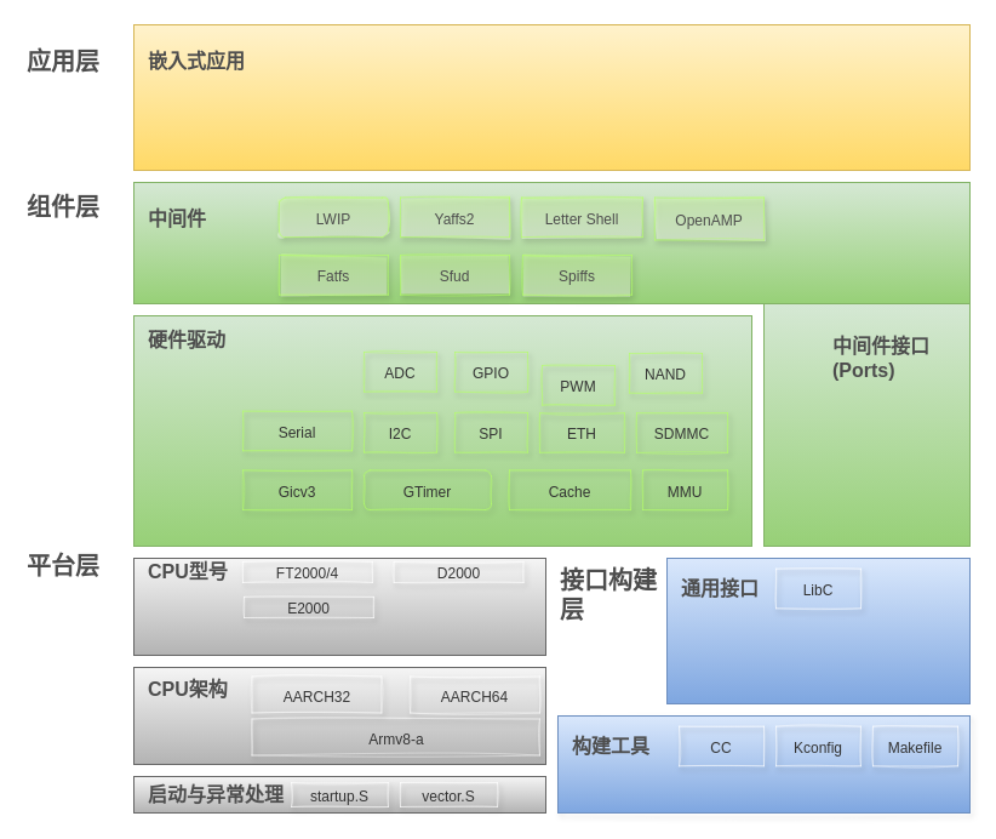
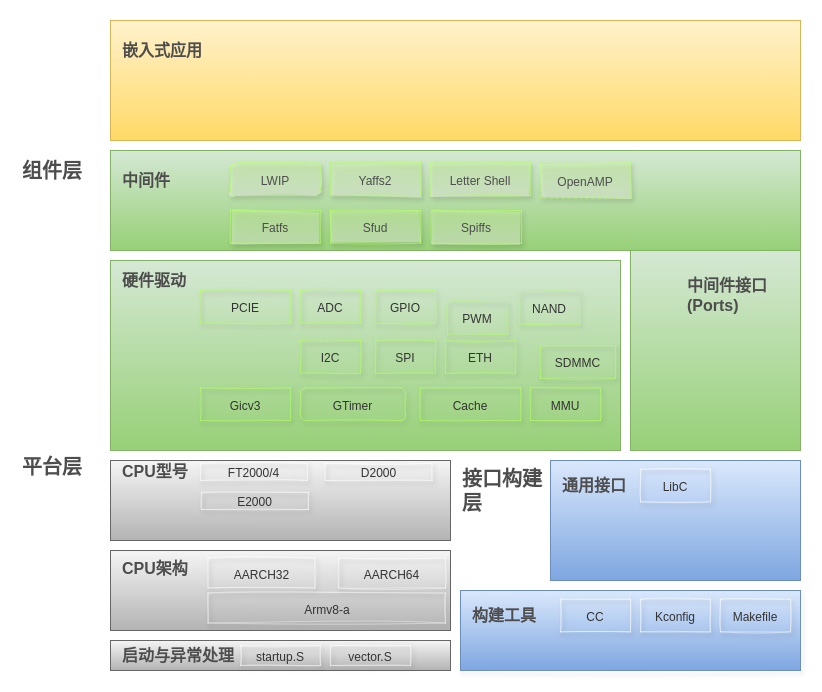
  <mxCell id="0" />
  <mxCell id="1" parent="0" />
  <mxCell id="2" value="" style="rounded=0;whiteSpace=wrap;html=1;gradientColor=#ffd966;fillColor=#fff2cc;strokeColor=#d6b656;labelPosition=center;verticalLabelPosition=top;align=center;verticalAlign=bottom;" parent="1" vertex="1"><mxGeometry x="110" y="20" width="690" height="120" as="geometry" /></mxCell>
  <mxCell id="3" value="" style="rounded=0;whiteSpace=wrap;html=1;gradientColor=#97d077;fillColor=#d5e8d4;strokeColor=#82b366;" parent="1" vertex="1"><mxGeometry x="110" y="150" width="690" height="100" as="geometry" /></mxCell>
  <mxCell id="4" value="&lt;font color=&quot;#4d4d4d&quot; size=&quot;1&quot;&gt;&lt;b style=&quot;font-size: 16px&quot;&gt;嵌入式应用&lt;/b&gt;&lt;/font&gt;" style="text;html=1;strokeColor=none;fillColor=none;align=left;verticalAlign=middle;whiteSpace=wrap;rounded=0;" parent="1" vertex="1"><mxGeometry x="120" y="40" width="90" height="20" as="geometry" /></mxCell>
  <mxCell id="5" value="&lt;font color=&quot;#4d4d4d&quot;&gt;&lt;span style=&quot;font-size: 16px&quot;&gt;&lt;b&gt;中间件&lt;/b&gt;&lt;/span&gt;&lt;/font&gt;" style="text;html=1;strokeColor=none;fillColor=none;align=left;verticalAlign=middle;whiteSpace=wrap;rounded=0;" parent="1" vertex="1"><mxGeometry x="120" y="170" width="80" height="20" as="geometry" /></mxCell>
  <mxCell id="6" value="" style="rounded=0;whiteSpace=wrap;html=1;gradientColor=#97d077;fillColor=#d5e8d4;strokeColor=#82b366;" parent="1" vertex="1"><mxGeometry x="110" y="260" width="510" height="190" as="geometry" /></mxCell>
  <mxCell id="7" value="" style="rounded=0;whiteSpace=wrap;html=1;gradientColor=#97d077;fillColor=#d5e8d4;strokeColor=#82b366;" parent="1" vertex="1"><mxGeometry x="630" y="250" width="170" height="200" as="geometry" /></mxCell>
  <mxCell id="8" value="&lt;font color=&quot;#4d4d4d&quot;&gt;&lt;span style=&quot;font-size: 16px&quot;&gt;&lt;b&gt;硬件驱动&lt;/b&gt;&lt;/span&gt;&lt;/font&gt;" style="text;html=1;strokeColor=none;fillColor=none;align=left;verticalAlign=middle;whiteSpace=wrap;rounded=0;" parent="1" vertex="1"><mxGeometry x="120" y="270" width="90" height="20" as="geometry" /></mxCell>
  <mxCell id="9" value="&lt;font color=&quot;#4d4d4d&quot;&gt;&lt;span style=&quot;font-size: 16px&quot;&gt;&lt;b&gt;中间件接口(Ports)&lt;/b&gt;&lt;/span&gt;&lt;/font&gt;" style="text;html=1;strokeColor=none;fillColor=none;align=left;verticalAlign=middle;whiteSpace=wrap;rounded=0;" parent="1" vertex="1"><mxGeometry x="685" y="285" width="90" height="20" as="geometry" /></mxCell>
- <mxCell id="10" value="&lt;font color=&quot;#4d4d4d&quot; size=&quot;1&quot;&gt;&lt;b style=&quot;font-size: 20px&quot;&gt;应用层&lt;/b&gt;&lt;/font&gt;" style="text;html=1;strokeColor=none;fillColor=none;align=left;verticalAlign=middle;whiteSpace=wrap;rounded=0;" parent="1" vertex="1"><mxGeometry x="20" y="40" width="90" height="20" as="geometry" /></mxCell>
  <mxCell id="11" value="&lt;font color=&quot;#4d4d4d&quot; size=&quot;1&quot;&gt;&lt;b style=&quot;font-size: 20px&quot;&gt;组件层&lt;/b&gt;&lt;/font&gt;" style="text;html=1;strokeColor=none;fillColor=none;align=left;verticalAlign=middle;whiteSpace=wrap;rounded=0;" parent="1" vertex="1"><mxGeometry x="20" y="160" width="90" height="20" as="geometry" /></mxCell>
- <mxCell id="12" value="&lt;font color=&quot;#4d4d4d&quot; style=&quot;font-size: 12px&quot;&gt;OpenAMP&lt;/font&gt;" style="rounded=0;whiteSpace=wrap;html=1;fontSize=18;strokeColor=#B3FF66;shadow=1;sketch=1;opacity=40;gradientColor=#ffffff;gradientDirection=south;fillStyle=auto;fillColor=#CCFF99;" parent="1" vertex="1"><mxGeometry x="540" y="162.5" width="90" height="35" as="geometry" /></mxCell>
+ <mxCell id="12" value="&lt;font color=&quot;#4d4d4d&quot; style=&quot;font-size: 12px&quot;&gt;OpenAMP&lt;/font&gt;" style="rounded=0;whiteSpace=wrap;html=1;fontSize=18;strokeColor=#B3FF66;shadow=1;sketch=1;opacity=40;gradientColor=#ffffff;gradientDirection=south;fillStyle=auto;fillColor=#CCFF99;dashed=1;" parent="1" vertex="1"><mxGeometry x="540" y="162.5" width="90" height="35" as="geometry" /></mxCell>
  <mxCell id="13" value="&lt;font color=&quot;#4d4d4d&quot; style=&quot;font-size: 12px&quot;&gt;LWIP&lt;/font&gt;" style="whiteSpace=wrap;html=1;fontSize=18;strokeColor=#B3FF66;shadow=1;sketch=1;opacity=40;gradientColor=#ffffff;gradientDirection=south;fillStyle=auto;fillColor=#CCFF99;strokeWidth=1;rounded=1;" parent="1" vertex="1"><mxGeometry x="230" y="162.502" width="90" height="32.647" as="geometry" /></mxCell>
  <mxCell id="14" value="&lt;font color=&quot;#4d4d4d&quot; style=&quot;font-size: 12px&quot;&gt;Yaffs2&lt;/font&gt;" style="rounded=0;whiteSpace=wrap;html=1;fontSize=18;strokeColor=#B3FF66;shadow=1;sketch=1;opacity=40;gradientColor=#ffffff;gradientDirection=south;fillStyle=auto;fillColor=#CCFF99;" parent="1" vertex="1"><mxGeometry x="330" y="162.502" width="90" height="32.647" as="geometry" /></mxCell>
  <mxCell id="15" value="&lt;font color=&quot;#4d4d4d&quot; style=&quot;font-size: 12px&quot;&gt;Letter Shell&lt;/font&gt;" style="rounded=0;whiteSpace=wrap;html=1;fontSize=18;strokeColor=#B3FF66;shadow=1;sketch=1;opacity=40;gradientColor=#ffffff;gradientDirection=south;fillStyle=auto;fillColor=#CCFF99;" parent="1" vertex="1"><mxGeometry x="430" y="162.5" width="100" height="32.65" as="geometry" /></mxCell>
  <mxCell id="16" value="&lt;font color=&quot;#333333&quot; style=&quot;font-size: 12px&quot;&gt;Gicv3&lt;/font&gt;" style="rounded=0;whiteSpace=wrap;html=1;fontSize=18;strokeColor=#B3FF66;shadow=1;sketch=1;opacity=40;gradientColor=#ffffff;gradientDirection=south;fillStyle=auto;fillColor=none;" parent="1" vertex="1"><mxGeometry x="200" y="387.35" width="90" height="32.65" as="geometry" /></mxCell>
- <mxCell id="17" value="&lt;font color=&quot;#333333&quot; style=&quot;font-size: 12px&quot;&gt;Serial&lt;/font&gt;" style="rounded=0;whiteSpace=wrap;html=1;fontSize=18;strokeColor=#B3FF66;shadow=1;sketch=1;opacity=40;gradientColor=#ffffff;gradientDirection=south;fillStyle=auto;fillColor=none;" parent="1" vertex="1"><mxGeometry x="200" y="338.672" width="90" height="32.647" as="geometry" /></mxCell>
+ <mxCell id="18" value="&lt;font color=&quot;#333333&quot; style=&quot;font-size: 12px&quot;&gt;PCIE&lt;/font&gt;" style="rounded=0;whiteSpace=wrap;html=1;fontSize=18;strokeColor=#B3FF66;shadow=1;sketch=1;opacity=40;gradientColor=#ffffff;gradientDirection=south;fillStyle=auto;fillColor=none;" parent="1" vertex="1"><mxGeometry x="200" y="290.002" width="90" height="32.647" as="geometry" /></mxCell>
  <mxCell id="19" value="" style="group;rounded=0;shadow=1;fontSize=18;verticalAlign=middle;gradientColor=#ffffff;gradientDirection=south;opacity=40;sketch=1;fillStyle=auto;" parent="1" vertex="1" connectable="0"><mxGeometry x="20" y="460" width="548.13" height="80" as="geometry" /></mxCell>
  <mxCell id="20" value="" style="rounded=0;whiteSpace=wrap;html=1;gradientColor=#b3b3b3;fillColor=#f5f5f5;strokeColor=#666666;" parent="19" vertex="1"><mxGeometry x="90" width="340" height="80" as="geometry" /></mxCell>
  <mxCell id="21" value="&lt;font color=&quot;#4d4d4d&quot;&gt;&lt;span style=&quot;font-size: 16px&quot;&gt;&lt;b&gt;CPU型号&lt;/b&gt;&lt;/span&gt;&lt;/font&gt;" style="text;html=1;strokeColor=none;fillColor=none;align=left;verticalAlign=middle;whiteSpace=wrap;rounded=0;" parent="19" vertex="1"><mxGeometry x="100.001" y="5.714" width="90.001" height="11.429" as="geometry" /></mxCell>
  <mxCell id="22" value="&lt;font color=&quot;#4d4d4d&quot; size=&quot;1&quot;&gt;&lt;b style=&quot;font-size: 20px&quot;&gt;平台层&lt;/b&gt;&lt;/font&gt;" style="text;html=1;strokeColor=none;fillColor=none;align=left;verticalAlign=middle;whiteSpace=wrap;rounded=0;" parent="19" vertex="1"><mxGeometry width="90.001" height="11.429" as="geometry" /></mxCell>
  <mxCell id="23" value="&lt;font color=&quot;#333333&quot; style=&quot;font-size: 12px&quot;&gt;FT2000/4&lt;/font&gt;" style="rounded=0;whiteSpace=wrap;html=1;fontSize=18;shadow=1;sketch=1;opacity=40;gradientColor=#ffffff;gradientDirection=south;fillStyle=auto;fillColor=none;strokeColor=#FFFFFF;" parent="19" vertex="1"><mxGeometry x="180.002" y="2.857" width="106.876" height="17.143" as="geometry" /></mxCell>
  <mxCell id="24" value="&lt;font color=&quot;#333333&quot; style=&quot;font-size: 12px&quot;&gt;D2000&lt;/font&gt;" style="rounded=0;whiteSpace=wrap;html=1;fontSize=18;strokeColor=#FFFFFF;shadow=1;sketch=1;opacity=40;gradientColor=#ffffff;gradientDirection=south;fillStyle=auto;fillColor=none;" parent="19" vertex="1"><mxGeometry x="304.69" y="2.857" width="106.876" height="17.143" as="geometry" /></mxCell>
  <mxCell id="25" value="&lt;font color=&quot;#4d4d4d&quot; size=&quot;1&quot;&gt;&lt;b style=&quot;font-size: 20px&quot;&gt;接口构建层&lt;/b&gt;&lt;/font&gt;" style="text;html=1;strokeColor=none;fillColor=none;align=left;verticalAlign=middle;whiteSpace=wrap;rounded=0;" parent="19" vertex="1"><mxGeometry x="440" y="20.0" width="90" height="20" as="geometry" /></mxCell>
  <mxCell id="26" value="&lt;font color=&quot;#333333&quot; style=&quot;font-size: 12px&quot;&gt;GTimer&lt;/font&gt;" style="whiteSpace=wrap;html=1;fontSize=18;strokeColor=#B3FF66;shadow=1;sketch=1;opacity=40;gradientColor=#ffffff;gradientDirection=south;fillStyle=auto;fillColor=none;rounded=1;" parent="1" vertex="1"><mxGeometry x="300" y="387.351" width="105" height="32.647" as="geometry" /></mxCell>
  <mxCell id="27" value="&lt;font color=&quot;#333333&quot; style=&quot;font-size: 12px&quot;&gt;Cache&lt;/font&gt;" style="rounded=0;whiteSpace=wrap;html=1;fontSize=18;strokeColor=#B3FF66;shadow=1;sketch=1;opacity=40;gradientColor=#ffffff;gradientDirection=south;fillStyle=auto;fillColor=none;" parent="1" vertex="1"><mxGeometry x="420" y="387.35" width="100" height="32.65" as="geometry" /></mxCell>
  <mxCell id="28" value="&lt;font color=&quot;#333333&quot; style=&quot;font-size: 12px&quot;&gt;MMU&lt;/font&gt;" style="rounded=0;whiteSpace=wrap;html=1;fontSize=18;strokeColor=#B3FF66;shadow=1;sketch=1;opacity=40;gradientColor=#ffffff;gradientDirection=south;fillStyle=auto;fillColor=none;" parent="1" vertex="1"><mxGeometry x="530" y="387.35" width="70" height="32.65" as="geometry" /></mxCell>
  <mxCell id="29" value="&lt;font color=&quot;#333333&quot; style=&quot;font-size: 12px&quot;&gt;I2C&lt;/font&gt;" style="rounded=0;whiteSpace=wrap;html=1;fontSize=18;strokeColor=#B3FF66;shadow=1;sketch=1;opacity=40;gradientColor=#ffffff;gradientDirection=south;fillStyle=auto;fillColor=none;" parent="1" vertex="1"><mxGeometry x="300" y="340" width="60" height="32.65" as="geometry" /></mxCell>
  <mxCell id="30" value="&lt;font color=&quot;#333333&quot; style=&quot;font-size: 12px&quot;&gt;SPI&lt;/font&gt;" style="rounded=0;whiteSpace=wrap;html=1;fontSize=18;strokeColor=#B3FF66;shadow=1;sketch=1;opacity=40;gradientColor=#ffffff;gradientDirection=south;fillStyle=auto;fillColor=none;" parent="1" vertex="1"><mxGeometry x="375" y="340" width="60" height="32.65" as="geometry" /></mxCell>
  <mxCell id="31" value="&lt;font color=&quot;#333333&quot; style=&quot;font-size: 12px&quot;&gt;ETH&lt;br&gt;&lt;/font&gt;" style="rounded=0;whiteSpace=wrap;html=1;fontSize=18;strokeColor=#B3FF66;shadow=1;sketch=1;opacity=40;gradientColor=#ffffff;gradientDirection=south;fillStyle=auto;fillColor=none;" parent="1" vertex="1"><mxGeometry x="445" y="340.15" width="70" height="32.65" as="geometry" /></mxCell>
- <mxCell id="32" value="&lt;font color=&quot;#333333&quot; style=&quot;font-size: 12px&quot;&gt;SDMMC&lt;/font&gt;" style="rounded=0;whiteSpace=wrap;html=1;fontSize=18;strokeColor=#B3FF66;shadow=1;sketch=1;opacity=40;gradientColor=#ffffff;gradientDirection=south;fillStyle=auto;fillColor=none;" parent="1" vertex="1"><mxGeometry x="525" y="340.15" width="75" height="32.65" as="geometry" /></mxCell>
+ <mxCell id="32" value="&lt;font color=&quot;#333333&quot; style=&quot;font-size: 12px&quot;&gt;SDMMC&lt;/font&gt;" style="rounded=0;whiteSpace=wrap;html=1;fontSize=18;strokeColor=#B3FF66;shadow=1;sketch=1;opacity=40;gradientColor=#ffffff;gradientDirection=south;fillStyle=auto;fillColor=none;" parent="1" vertex="1"><mxGeometry x="540" y="345.15" width="75" height="32.65" as="geometry" /></mxCell>
  <mxCell id="33" value="&lt;font color=&quot;#333333&quot; style=&quot;font-size: 12px&quot;&gt;GPIO&lt;/font&gt;" style="rounded=0;whiteSpace=wrap;html=1;fontSize=18;strokeColor=#B3FF66;shadow=1;sketch=1;opacity=40;gradientColor=#ffffff;gradientDirection=south;fillStyle=auto;fillColor=none;" parent="1" vertex="1"><mxGeometry x="375" y="290" width="60" height="32.65" as="geometry" /></mxCell>
  <mxCell id="34" value="&lt;font color=&quot;#333333&quot; style=&quot;font-size: 12px&quot;&gt;ADC&lt;/font&gt;" style="rounded=0;whiteSpace=wrap;html=1;fontSize=18;strokeColor=#B3FF66;shadow=1;sketch=1;opacity=40;gradientColor=#ffffff;gradientDirection=south;fillStyle=auto;fillColor=none;" parent="1" vertex="1"><mxGeometry x="300" y="290" width="60" height="32.65" as="geometry" /></mxCell>
  <mxCell id="35" value="" style="rounded=0;whiteSpace=wrap;html=1;gradientColor=#b3b3b3;fillColor=#f5f5f5;strokeColor=#666666;" parent="1" vertex="1"><mxGeometry x="110" y="640" width="340" height="30" as="geometry" /></mxCell>
  <mxCell id="36" value="&lt;font color=&quot;#4d4d4d&quot;&gt;&lt;span style=&quot;font-size: 16px&quot;&gt;&lt;b&gt;启动与异常处理&lt;/b&gt;&lt;/span&gt;&lt;/font&gt;" style="text;html=1;strokeColor=none;fillColor=none;align=left;verticalAlign=middle;whiteSpace=wrap;rounded=0;" parent="1" vertex="1"><mxGeometry x="120" y="645" width="120" height="20" as="geometry" /></mxCell>
  <mxCell id="37" value="" style="rounded=0;whiteSpace=wrap;html=1;gradientColor=#b3b3b3;fillColor=#f5f5f5;strokeColor=#666666;" parent="1" vertex="1"><mxGeometry x="110" y="550" width="340" height="80" as="geometry" /></mxCell>
  <mxCell id="38" value="&lt;font color=&quot;#4d4d4d&quot;&gt;&lt;span style=&quot;font-size: 16px&quot;&gt;&lt;b&gt;CPU架构&lt;/b&gt;&lt;/span&gt;&lt;/font&gt;" style="text;html=1;strokeColor=none;fillColor=none;align=left;verticalAlign=middle;whiteSpace=wrap;rounded=0;" parent="1" vertex="1"><mxGeometry x="120" y="557.5" width="90" height="20" as="geometry" /></mxCell>
  <mxCell id="39" value="" style="group;rounded=0;shadow=1;fontSize=18;verticalAlign=middle;strokeColor=#FFFFFF;gradientColor=#ffffff;gradientDirection=south;opacity=40;sketch=1;fillStyle=auto;" parent="1" vertex="1" connectable="0"><mxGeometry x="460" y="590" width="340" height="80" as="geometry" /></mxCell>
  <mxCell id="40" value="" style="rounded=0;whiteSpace=wrap;html=1;gradientColor=#7ea6e0;fillColor=#dae8fc;strokeColor=#6c8ebf;" parent="39" vertex="1"><mxGeometry width="340" height="80" as="geometry" /></mxCell>
  <mxCell id="41" value="&lt;font color=&quot;#4d4d4d&quot; size=&quot;1&quot;&gt;&lt;b style=&quot;font-size: 16px&quot;&gt;构建工具&lt;/b&gt;&lt;/font&gt;" style="text;html=1;strokeColor=none;fillColor=none;align=left;verticalAlign=middle;whiteSpace=wrap;rounded=0;" parent="39" vertex="1"><mxGeometry x="10" y="15.0" width="70" height="20" as="geometry" /></mxCell>
  <mxCell id="42" value="&lt;font color=&quot;#333333&quot; style=&quot;font-size: 12px&quot;&gt;CC&lt;/font&gt;" style="rounded=0;whiteSpace=wrap;html=1;fontSize=18;strokeColor=#FFFFFF;shadow=1;sketch=1;opacity=40;gradientColor=#ffffff;gradientDirection=south;fillStyle=auto;fillColor=none;" parent="39" vertex="1"><mxGeometry x="100" y="8.67" width="70" height="32.65" as="geometry" /></mxCell>
  <mxCell id="43" value="&lt;font color=&quot;#333333&quot; style=&quot;font-size: 12px&quot;&gt;Kconfig&lt;/font&gt;" style="rounded=0;whiteSpace=wrap;html=1;fontSize=18;strokeColor=#FFFFFF;shadow=1;sketch=1;opacity=40;gradientColor=#ffffff;gradientDirection=south;fillStyle=auto;fillColor=none;" parent="39" vertex="1"><mxGeometry x="180" y="8.67" width="70" height="32.65" as="geometry" /></mxCell>
  <mxCell id="44" value="&lt;font color=&quot;#333333&quot; style=&quot;font-size: 12px&quot;&gt;Makefile&lt;/font&gt;" style="rounded=0;whiteSpace=wrap;html=1;fontSize=18;strokeColor=#FFFFFF;shadow=1;sketch=1;opacity=40;gradientColor=#ffffff;gradientDirection=south;fillStyle=auto;fillColor=none;" parent="39" vertex="1"><mxGeometry x="260" y="8.67" width="70" height="32.65" as="geometry" /></mxCell>
  <mxCell id="45" value="" style="rounded=0;whiteSpace=wrap;html=1;gradientColor=#7ea6e0;fillColor=#dae8fc;strokeColor=#6c8ebf;" parent="1" vertex="1"><mxGeometry x="550" y="460" width="250" height="120" as="geometry" /></mxCell>
  <mxCell id="46" value="&lt;font color=&quot;#4d4d4d&quot; size=&quot;1&quot;&gt;&lt;b style=&quot;font-size: 16px&quot;&gt;通用接口&lt;/b&gt;&lt;/font&gt;" style="text;html=1;strokeColor=none;fillColor=none;align=left;verticalAlign=middle;whiteSpace=wrap;rounded=0;" parent="1" vertex="1"><mxGeometry x="560" y="475" width="70" height="20" as="geometry" /></mxCell>
  <mxCell id="47" value="&lt;font color=&quot;#333333&quot; style=&quot;font-size: 12px&quot;&gt;LibC&lt;/font&gt;" style="rounded=0;whiteSpace=wrap;html=1;fontSize=18;strokeColor=#FFFFFF;shadow=1;sketch=1;opacity=40;gradientColor=#ffffff;gradientDirection=south;fillStyle=auto;fillColor=none;" parent="1" vertex="1"><mxGeometry x="640" y="468.67" width="70" height="32.65" as="geometry" /></mxCell>
  <mxCell id="48" value="&lt;font color=&quot;#333333&quot; style=&quot;font-size: 12px&quot;&gt;Armv8-a&lt;/font&gt;" style="rounded=0;whiteSpace=wrap;html=1;fontSize=18;strokeColor=#FFFFFF;shadow=1;sketch=1;opacity=40;gradientColor=#ffffff;gradientDirection=south;fillStyle=auto;fillColor=none;" parent="1" vertex="1"><mxGeometry x="207.5" y="592.5" width="237.5" height="30" as="geometry" /></mxCell>
  <mxCell id="49" value="&lt;font color=&quot;#333333&quot; style=&quot;font-size: 12px&quot;&gt;AARCH64&lt;/font&gt;" style="rounded=0;whiteSpace=wrap;html=1;fontSize=18;strokeColor=#FFFFFF;shadow=1;sketch=1;opacity=40;gradientColor=#ffffff;gradientDirection=south;fillStyle=auto;fillColor=none;" parent="1" vertex="1"><mxGeometry x="338.125" y="557.5" width="106.875" height="30" as="geometry" /></mxCell>
  <mxCell id="50" value="&lt;font color=&quot;#333333&quot; style=&quot;font-size: 12px&quot;&gt;AARCH32&lt;/font&gt;" style="rounded=0;whiteSpace=wrap;html=1;fontSize=18;strokeColor=#FFFFFF;shadow=1;sketch=1;opacity=40;gradientColor=#ffffff;gradientDirection=south;fillStyle=auto;fillColor=none;" parent="1" vertex="1"><mxGeometry x="207.5" y="557.5" width="106.875" height="30" as="geometry" /></mxCell>
  <mxCell id="51" value="&lt;font color=&quot;#333333&quot; style=&quot;font-size: 12px&quot;&gt;startup.S&lt;/font&gt;" style="rounded=0;whiteSpace=wrap;html=1;fontSize=18;strokeColor=#FFFFFF;shadow=1;sketch=1;opacity=40;gradientColor=#ffffff;gradientDirection=south;fillStyle=auto;fillColor=none;" parent="1" vertex="1"><mxGeometry x="240" y="645" width="80" height="20" as="geometry" /></mxCell>
  <mxCell id="52" value="&lt;font color=&quot;#333333&quot; style=&quot;font-size: 12px&quot;&gt;vector.S&lt;/font&gt;" style="rounded=0;whiteSpace=wrap;html=1;fontSize=18;strokeColor=#FFFFFF;shadow=1;sketch=1;opacity=40;gradientColor=#ffffff;gradientDirection=south;fillStyle=auto;fillColor=none;" parent="1" vertex="1"><mxGeometry x="330" y="645" width="80" height="20" as="geometry" /></mxCell>
  <mxCell id="53" value="&lt;font color=&quot;#333333&quot;&gt;&lt;span style=&quot;font-size: 12px&quot;&gt;E2000&lt;/span&gt;&lt;/font&gt;" style="rounded=0;whiteSpace=wrap;html=1;fontSize=18;shadow=1;sketch=1;opacity=40;gradientColor=#ffffff;gradientDirection=south;fillStyle=auto;fillColor=none;strokeColor=#FFFFFF;" vertex="1" parent="1"><mxGeometry x="201.002" y="491.857" width="106.876" height="17.143" as="geometry" /></mxCell>
  <mxCell id="54" value="&lt;font color=&quot;#333333&quot;&gt;&lt;span style=&quot;font-size: 12px&quot;&gt;PWM&lt;/span&gt;&lt;/font&gt;" style="rounded=0;whiteSpace=wrap;html=1;fontSize=18;strokeColor=#B3FF66;shadow=1;sketch=1;opacity=40;gradientColor=#ffffff;gradientDirection=south;fillStyle=auto;fillColor=none;" vertex="1" parent="1"><mxGeometry x="447" y="301" width="60" height="32.65" as="geometry" /></mxCell>
  <mxCell id="55" value="&lt;font color=&quot;#333333&quot;&gt;&lt;span style=&quot;font-size: 12px&quot;&gt;NAND&lt;/span&gt;&lt;/font&gt;" style="rounded=0;whiteSpace=wrap;html=1;fontSize=18;strokeColor=#B3FF66;shadow=1;sketch=1;opacity=40;gradientColor=#ffffff;gradientDirection=south;fillStyle=auto;fillColor=none;" vertex="1" parent="1"><mxGeometry x="519" y="291" width="60" height="32.65" as="geometry" /></mxCell>
  <mxCell id="56" value="&lt;font color=&quot;#4d4d4d&quot;&gt;&lt;span style=&quot;font-size: 12px&quot;&gt;Fatfs&lt;/span&gt;&lt;/font&gt;" style="rounded=0;whiteSpace=wrap;html=1;fontSize=18;strokeColor=#B3FF66;shadow=1;sketch=1;opacity=40;gradientColor=#ffffff;gradientDirection=south;fillStyle=auto;fillColor=#CCFF99;strokeWidth=1;" vertex="1" parent="1"><mxGeometry x="230" y="210.002" width="90" height="32.647" as="geometry" /></mxCell>
  <mxCell id="57" value="&lt;font color=&quot;#4d4d4d&quot; style=&quot;font-size: 12px&quot;&gt;Sfud&lt;/font&gt;" style="rounded=0;whiteSpace=wrap;html=1;fontSize=18;strokeColor=#B3FF66;shadow=1;sketch=1;opacity=40;gradientColor=#ffffff;gradientDirection=south;fillStyle=auto;fillColor=#CCFF99;strokeWidth=1;" vertex="1" parent="1"><mxGeometry x="330" y="210.002" width="90" height="32.647" as="geometry" /></mxCell>
  <mxCell id="58" value="&lt;font color=&quot;#4d4d4d&quot; style=&quot;font-size: 12px&quot;&gt;Spiffs&lt;/font&gt;" style="rounded=0;whiteSpace=wrap;html=1;fontSize=18;strokeColor=#B3FF66;shadow=1;sketch=1;opacity=40;gradientColor=#ffffff;gradientDirection=south;fillStyle=auto;fillColor=#CCFF99;strokeWidth=1;" vertex="1" parent="1"><mxGeometry x="431" y="210.002" width="90" height="32.647" as="geometry" /></mxCell>
